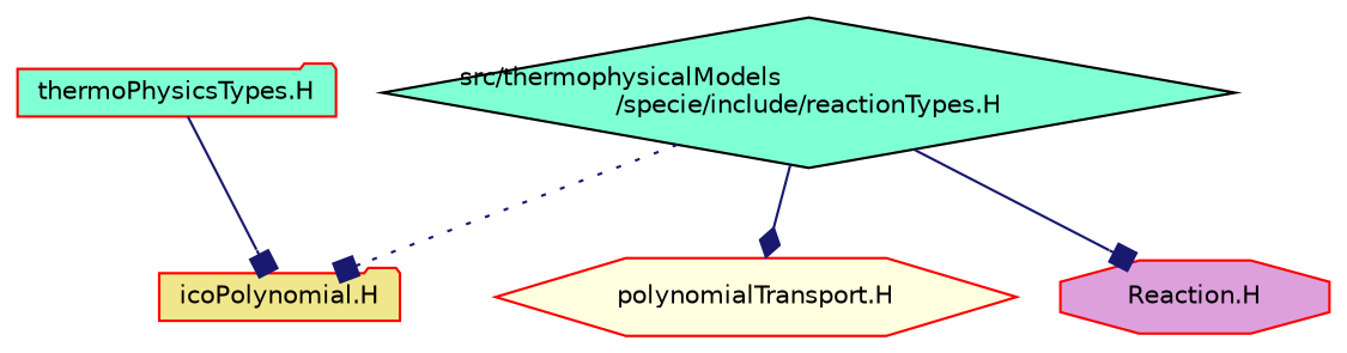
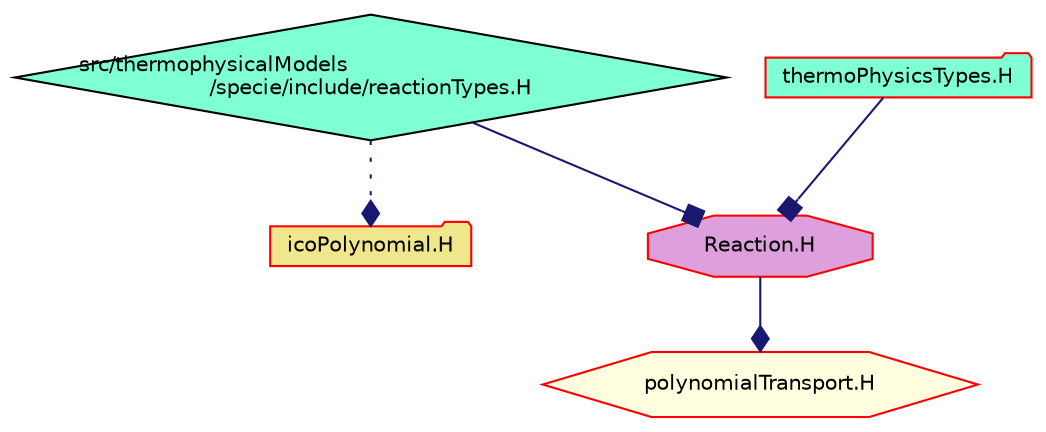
  digraph {
    node [color=red fillcolor=aquamarine fontname=Helvetica fontsize=10 shape=folder style=filled]
    edge [arrowhead=diamond color=midnightblue fontname=Helvetica fontsize=10 labelfontname=Helvetica labelfontsize=10 style=solid]
    n1 [color=black fontcolor=black height=0.2 label="src/thermophysicalModels\l/specie/include/reactionTypes.H" shape=diamond width=0.4]
    n2 [fillcolor=khaki height=0.2 label="icoPolynomial.H" width=0.4]
    n3 [fillcolor=lightyellow height=0.2 label="polynomialTransport.H" shape=hexagon width=0.4]
    n4 [fillcolor=plum height=0.2 label="Reaction.H" shape=octagon width=0.4]
    n5 [height=0.2 label="thermoPhysicsTypes.H" width=0.4]
-   n1 -> n2 [arrowhead=box style=dotted]
-   n1 -> n3
+   n1 -> n2 [style=dotted]
+   n4 -> n3
    n1 -> n4 [arrowhead=box]
-   n5 -> n2 [arrowhead=box]
+   n5 -> n4 [arrowhead=box]
  }
